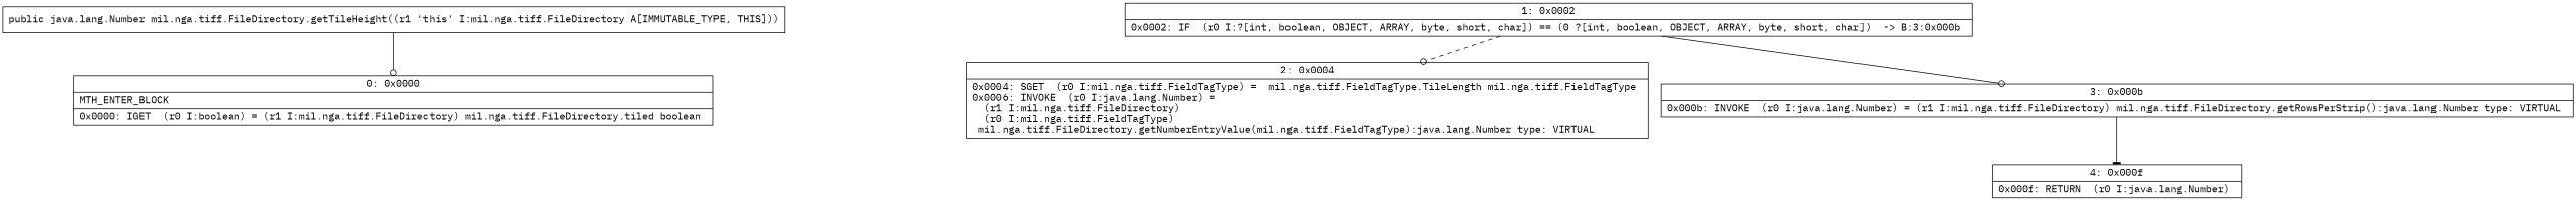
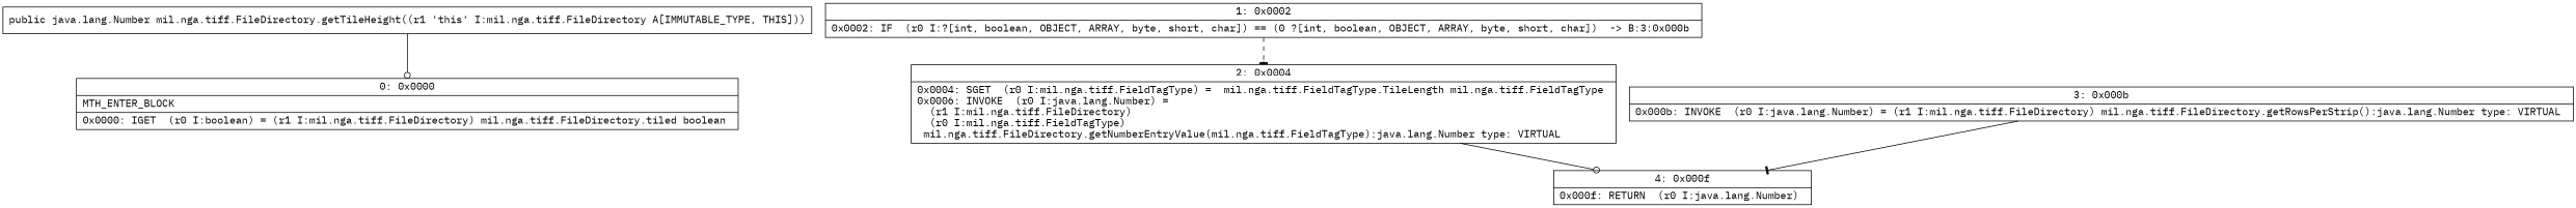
  digraph {
    fontname="IBM Plex Mono"
    node [fontname="IBM Plex Mono" shape=record]
    edge [arrowhead=odot fontname="IBM Plex Mono"]
    n1 [label="{0\:\ 0x0000|MTH_ENTER_BLOCK\l|0x0000: IGET  (r0 I:boolean) = (r1 I:mil.nga.tiff.FileDirectory) mil.nga.tiff.FileDirectory.tiled boolean \l}"]
    n2 [label="{1\:\ 0x0002|0x0002: IF  (r0 I:?[int, boolean, OBJECT, ARRAY, byte, short, char]) == (0 ?[int, boolean, OBJECT, ARRAY, byte, short, char])  \-\> B:3:0x000b \l}"]
    n3 [label="{2\:\ 0x0004|0x0004: SGET  (r0 I:mil.nga.tiff.FieldTagType) =  mil.nga.tiff.FieldTagType.TileLength mil.nga.tiff.FieldTagType \l0x0006: INVOKE  (r0 I:java.lang.Number) = \l  (r1 I:mil.nga.tiff.FileDirectory)\l  (r0 I:mil.nga.tiff.FieldTagType)\l mil.nga.tiff.FileDirectory.getNumberEntryValue(mil.nga.tiff.FieldTagType):java.lang.Number type: VIRTUAL \l}"]
    n4 [label="{3\:\ 0x000b|0x000b: INVOKE  (r0 I:java.lang.Number) = (r1 I:mil.nga.tiff.FileDirectory) mil.nga.tiff.FileDirectory.getRowsPerStrip():java.lang.Number type: VIRTUAL \l}"]
    n5 [label="{4\:\ 0x000f|0x000f: RETURN  (r0 I:java.lang.Number) \l}"]
    n6 [label="{public java.lang.Number mil.nga.tiff.FileDirectory.getTileHeight((r1 'this' I:mil.nga.tiff.FileDirectory A[IMMUTABLE_TYPE, THIS])) }"]
-   n2 -> n3 [style=dashed]
-   n2 -> n4
+   n2 -> n3 [arrowhead=tee style=dashed]
+   n3 -> n5
    n4 -> n5 [arrowhead=tee]
    n6 -> n1
  }
